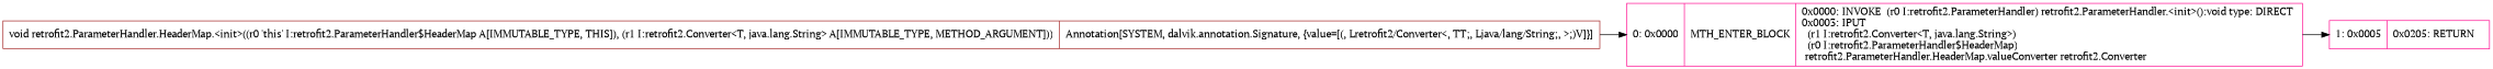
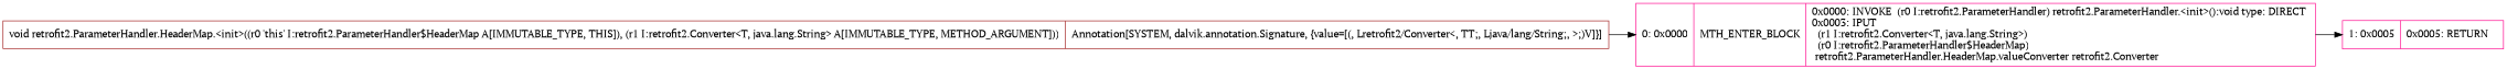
  digraph {
    rankdir=LR
    fontname="PT Serif"
    node [shape=record color=deeppink fontname="PT Serif"]
    edge [fontname="PT Serif"]
    n1 [label="{0\:\ 0x0000|MTH_ENTER_BLOCK\l|0x0000: INVOKE  (r0 I:retrofit2.ParameterHandler) retrofit2.ParameterHandler.\<init\>():void type: DIRECT \l0x0003: IPUT  \l  (r1 I:retrofit2.Converter\<T, java.lang.String\>)\l  (r0 I:retrofit2.ParameterHandler$HeaderMap)\l retrofit2.ParameterHandler.HeaderMap.valueConverter retrofit2.Converter \l}"]
-   n2 [label="{1\:\ 0x0005|0x0205: RETURN   \l}"]
+   n2 [label="{1\:\ 0x0005|0x0005: RETURN   \l}"]
    n3 [label="{void retrofit2.ParameterHandler.HeaderMap.\<init\>((r0 'this' I:retrofit2.ParameterHandler$HeaderMap A[IMMUTABLE_TYPE, THIS]), (r1 I:retrofit2.Converter\<T, java.lang.String\> A[IMMUTABLE_TYPE, METHOD_ARGUMENT]))  | Annotation[SYSTEM, dalvik.annotation.Signature, \{value=[(, Lretrofit2\/Converter\<, TT;, Ljava\/lang\/String;, \>;)V]\}]\l}" color=brown]
    n1 -> n2
    n3 -> n1
  }
